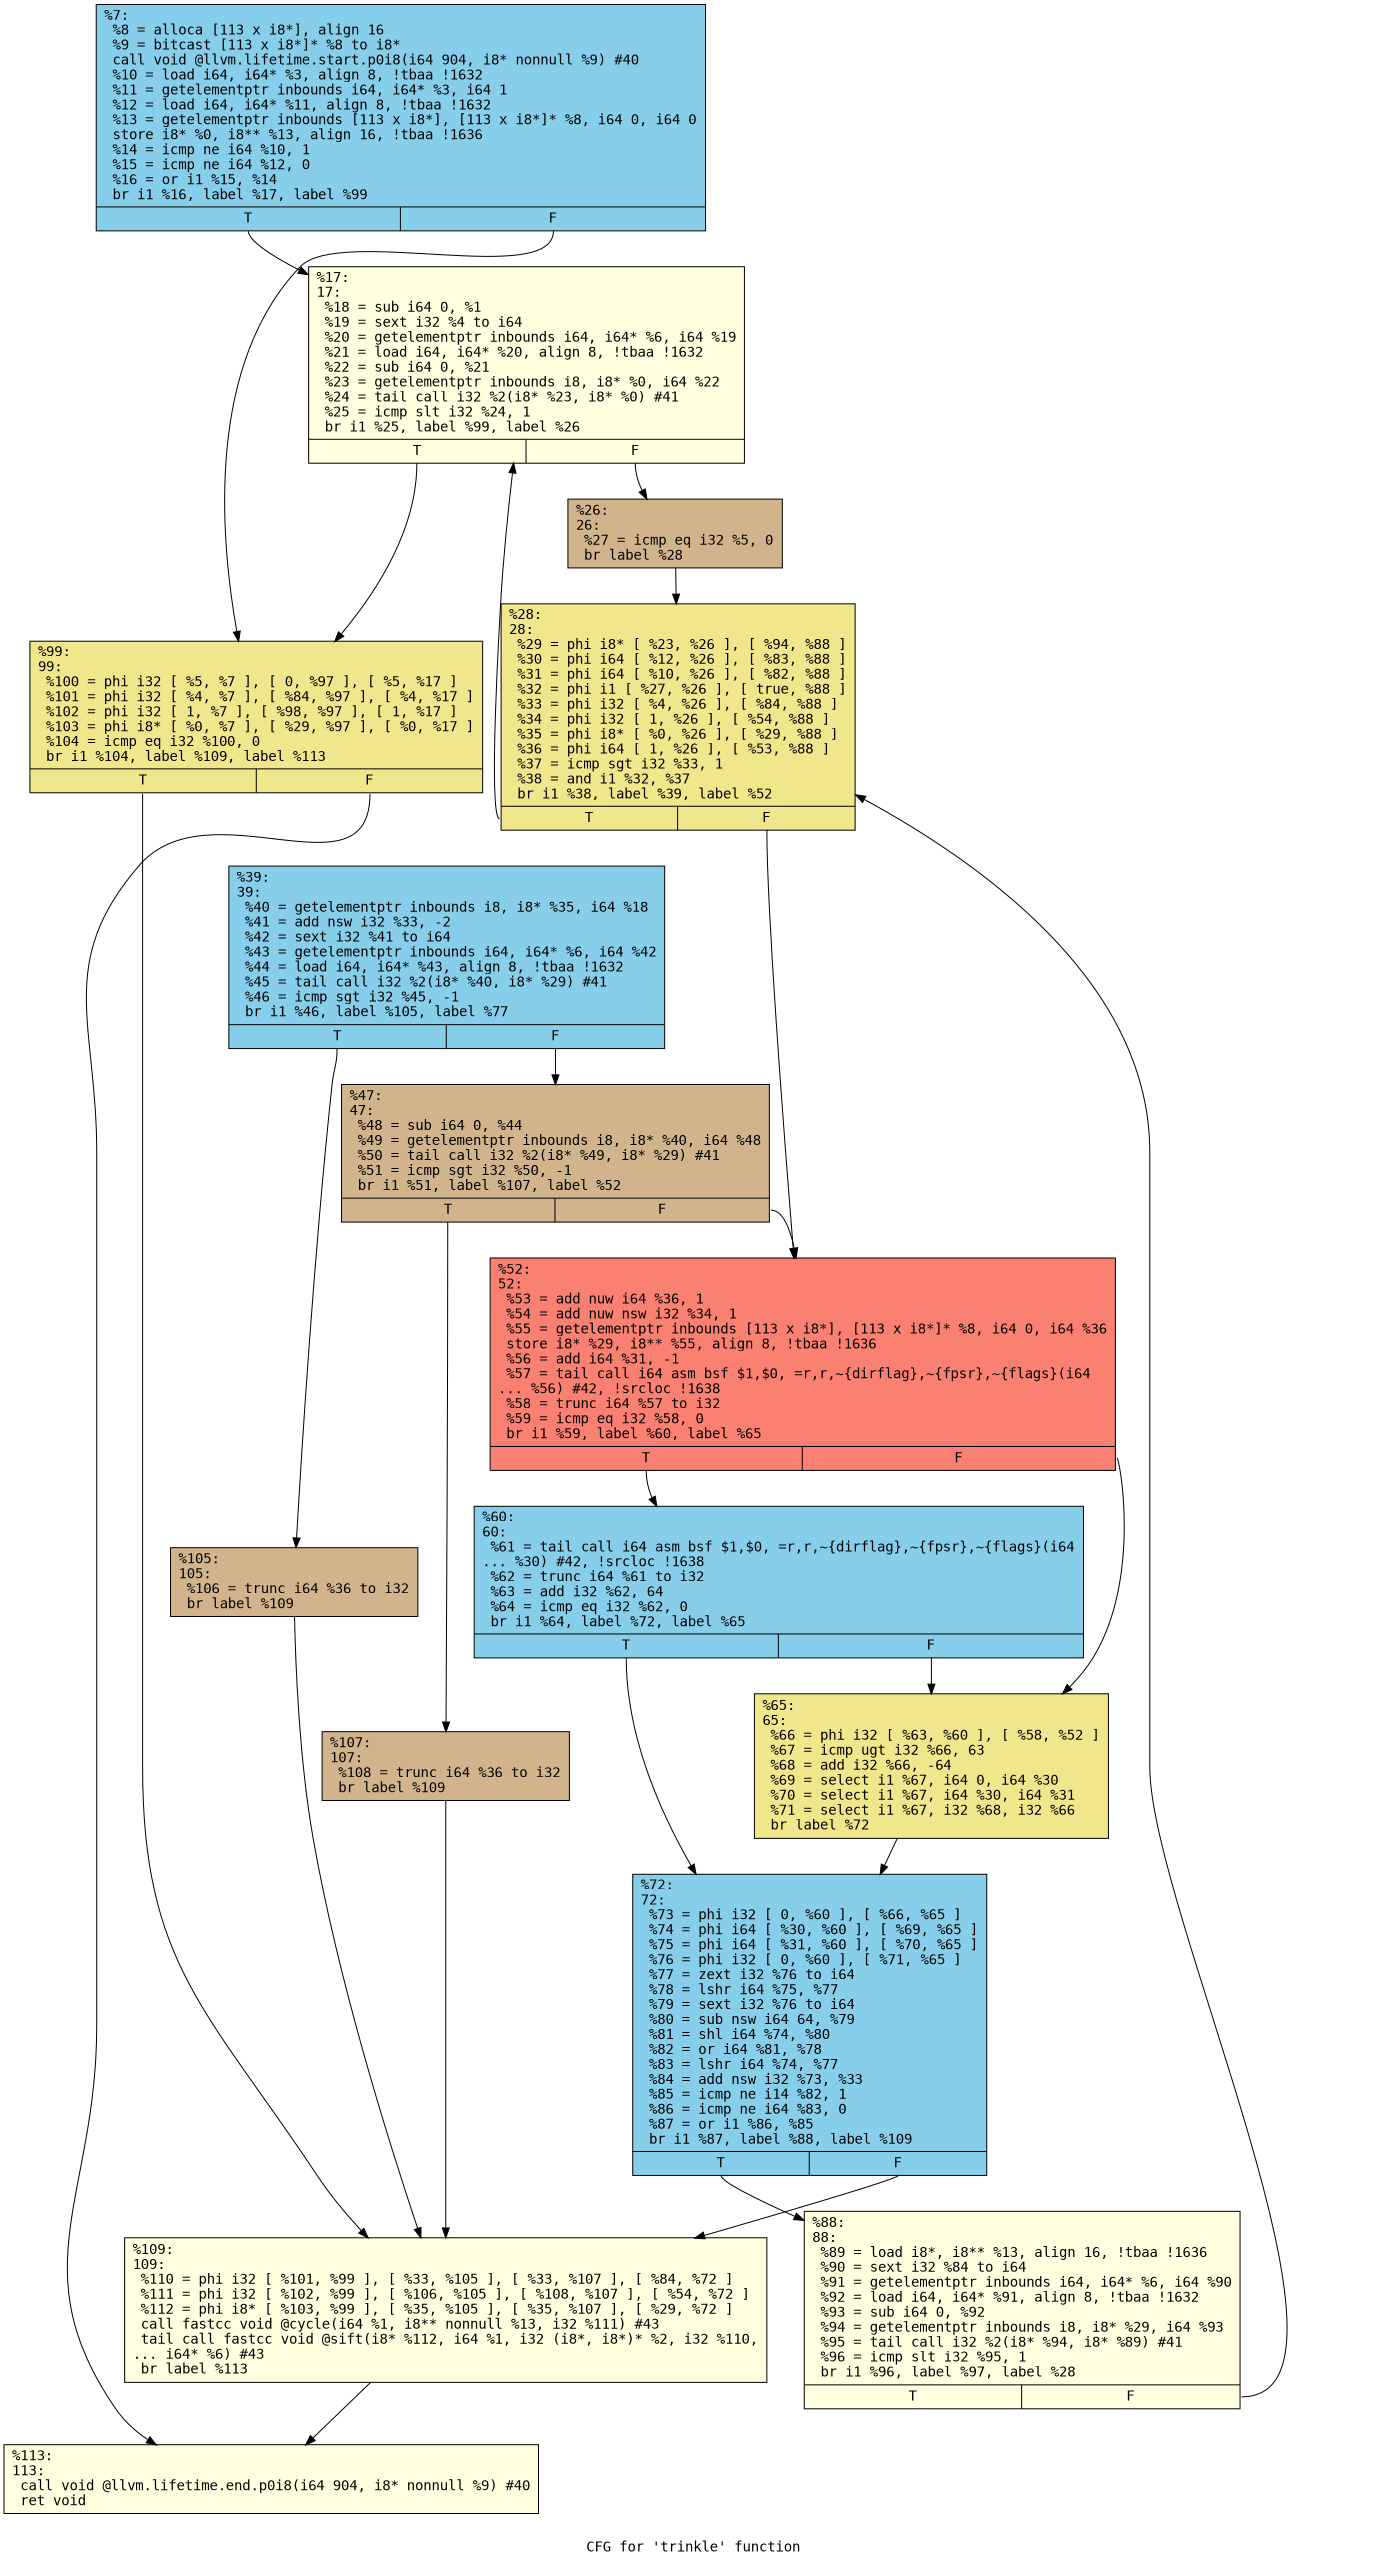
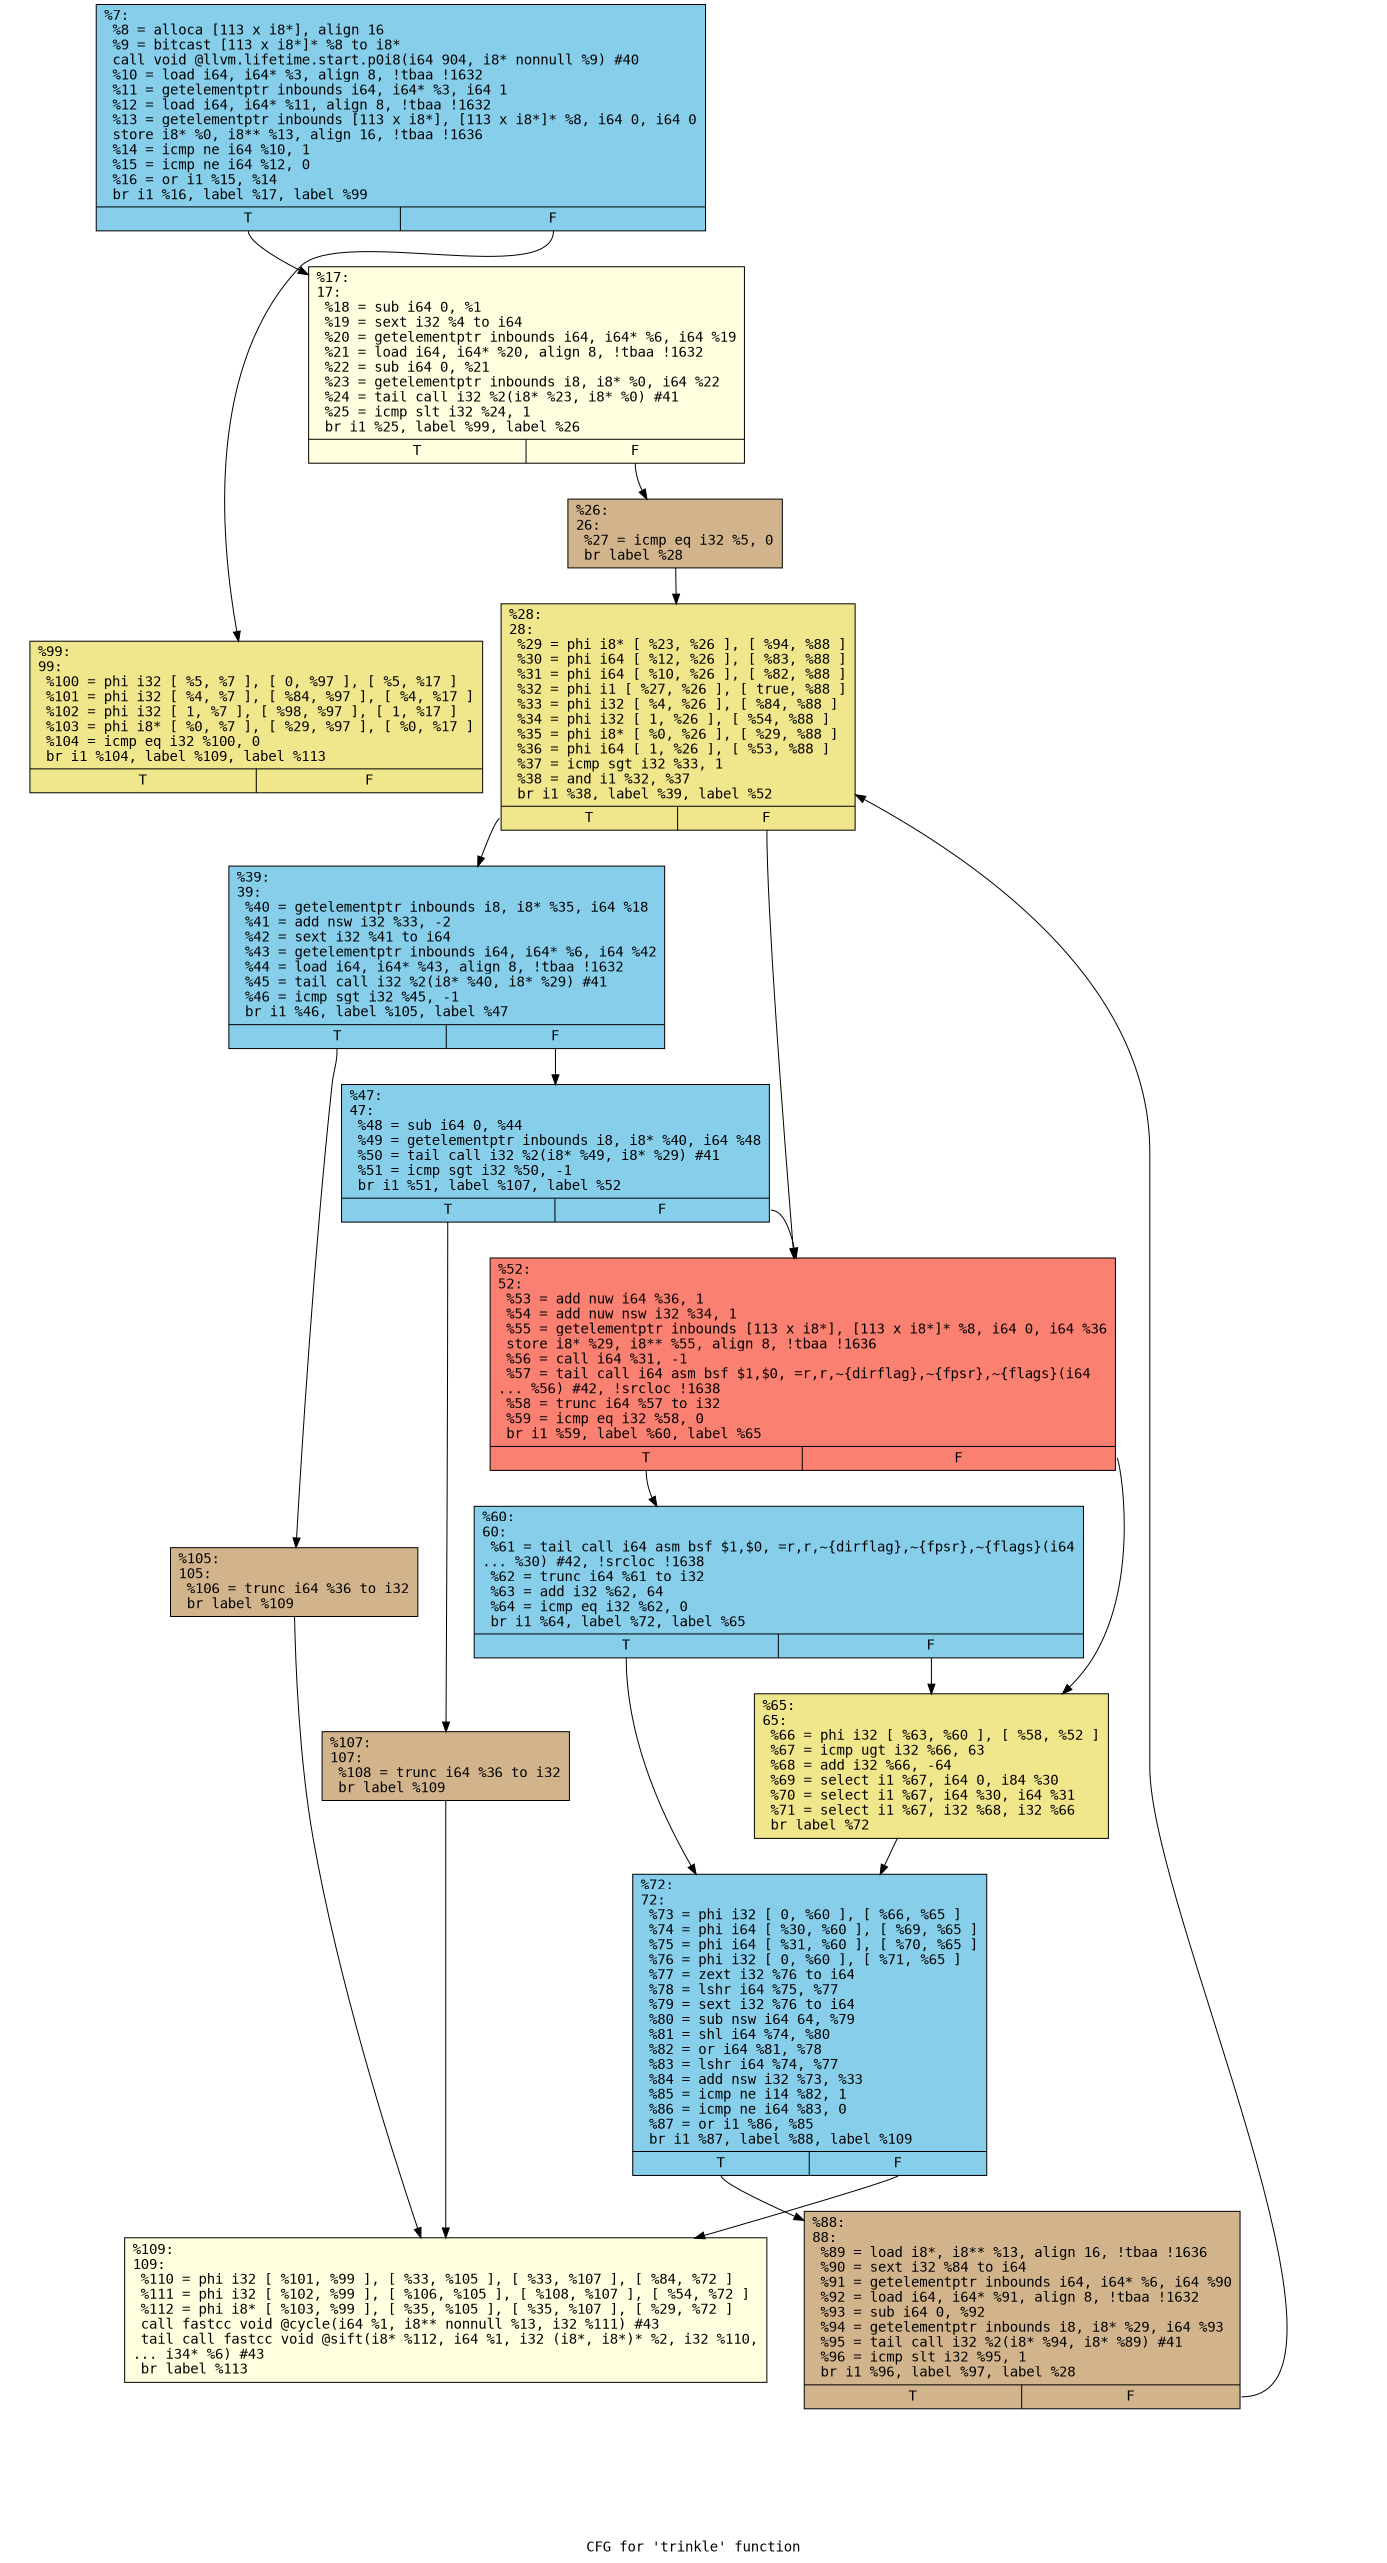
  digraph {
    fontname="DejaVu Sans Mono"
    label="CFG for 'trinkle' function"
    node [fillcolor=skyblue fontname="DejaVu Sans Mono" shape=record style=filled]
    edge [fontname="DejaVu Sans Mono" tailport=s0]
    n1 [label="{%7:\l  %8 = alloca [113 x i8*], align 16\l  %9 = bitcast [113 x i8*]* %8 to i8*\l  call void @llvm.lifetime.start.p0i8(i64 904, i8* nonnull %9) #40\l  %10 = load i64, i64* %3, align 8, !tbaa !1632\l  %11 = getelementptr inbounds i64, i64* %3, i64 1\l  %12 = load i64, i64* %11, align 8, !tbaa !1632\l  %13 = getelementptr inbounds [113 x i8*], [113 x i8*]* %8, i64 0, i64 0\l  store i8* %0, i8** %13, align 16, !tbaa !1636\l  %14 = icmp ne i64 %10, 1\l  %15 = icmp ne i64 %12, 0\l  %16 = or i1 %15, %14\l  br i1 %16, label %17, label %99\l|{<s0>T|<s1>F}}"]
    n2 [fillcolor=lightyellow label="{%17:\l17:                                               \l  %18 = sub i64 0, %1\l  %19 = sext i32 %4 to i64\l  %20 = getelementptr inbounds i64, i64* %6, i64 %19\l  %21 = load i64, i64* %20, align 8, !tbaa !1632\l  %22 = sub i64 0, %21\l  %23 = getelementptr inbounds i8, i8* %0, i64 %22\l  %24 = tail call i32 %2(i8* %23, i8* %0) #41\l  %25 = icmp slt i32 %24, 1\l  br i1 %25, label %99, label %26\l|{<s0>T|<s1>F}}"]
    n3 [fillcolor=khaki label="{%99:\l99:                                               \l  %100 = phi i32 [ %5, %7 ], [ 0, %97 ], [ %5, %17 ]\l  %101 = phi i32 [ %4, %7 ], [ %84, %97 ], [ %4, %17 ]\l  %102 = phi i32 [ 1, %7 ], [ %98, %97 ], [ 1, %17 ]\l  %103 = phi i8* [ %0, %7 ], [ %29, %97 ], [ %0, %17 ]\l  %104 = icmp eq i32 %100, 0\l  br i1 %104, label %109, label %113\l|{<s0>T|<s1>F}}"]
    n4 [fillcolor=tan label="{%26:\l26:                                               \l  %27 = icmp eq i32 %5, 0\l  br label %28\l}"]
-   n5 [fillcolor=lightyellow label="{%109:\l109:                                              \l  %110 = phi i32 [ %101, %99 ], [ %33, %105 ], [ %33, %107 ], [ %84, %72 ]\l  %111 = phi i32 [ %102, %99 ], [ %106, %105 ], [ %108, %107 ], [ %54, %72 ]\l  %112 = phi i8* [ %103, %99 ], [ %35, %105 ], [ %35, %107 ], [ %29, %72 ]\l  call fastcc void @cycle(i64 %1, i8** nonnull %13, i32 %111) #43\l  tail call fastcc void @sift(i8* %112, i64 %1, i32 (i8*, i8*)* %2, i32 %110,\l... i64* %6) #43\l  br label %113\l}"]
-   n6 [fillcolor=lightyellow label="{%113:\l113:                                              \l  call void @llvm.lifetime.end.p0i8(i64 904, i8* nonnull %9) #40\l  ret void\l}"]
+   n5 [fillcolor=lightyellow label="{%109:\l109:                                              \l  %110 = phi i32 [ %101, %99 ], [ %33, %105 ], [ %33, %107 ], [ %84, %72 ]\l  %111 = phi i32 [ %102, %99 ], [ %106, %105 ], [ %108, %107 ], [ %54, %72 ]\l  %112 = phi i8* [ %103, %99 ], [ %35, %105 ], [ %35, %107 ], [ %29, %72 ]\l  call fastcc void @cycle(i64 %1, i8** nonnull %13, i32 %111) #43\l  tail call fastcc void @sift(i8* %112, i64 %1, i32 (i8*, i8*)* %2, i32 %110,\l... i34* %6) #43\l  br label %113\l}"]
    n7 [fillcolor=khaki label="{%28:\l28:                                               \l  %29 = phi i8* [ %23, %26 ], [ %94, %88 ]\l  %30 = phi i64 [ %12, %26 ], [ %83, %88 ]\l  %31 = phi i64 [ %10, %26 ], [ %82, %88 ]\l  %32 = phi i1 [ %27, %26 ], [ true, %88 ]\l  %33 = phi i32 [ %4, %26 ], [ %84, %88 ]\l  %34 = phi i32 [ 1, %26 ], [ %54, %88 ]\l  %35 = phi i8* [ %0, %26 ], [ %29, %88 ]\l  %36 = phi i64 [ 1, %26 ], [ %53, %88 ]\l  %37 = icmp sgt i32 %33, 1\l  %38 = and i1 %32, %37\l  br i1 %38, label %39, label %52\l|{<s0>T|<s1>F}}"]
-   n8 [label="{%39:\l39:                                               \l  %40 = getelementptr inbounds i8, i8* %35, i64 %18\l  %41 = add nsw i32 %33, -2\l  %42 = sext i32 %41 to i64\l  %43 = getelementptr inbounds i64, i64* %6, i64 %42\l  %44 = load i64, i64* %43, align 8, !tbaa !1632\l  %45 = tail call i32 %2(i8* %40, i8* %29) #41\l  %46 = icmp sgt i32 %45, -1\l  br i1 %46, label %105, label %77\l|{<s0>T|<s1>F}}"]
-   n9 [fillcolor=salmon label="{%52:\l52:                                               \l  %53 = add nuw i64 %36, 1\l  %54 = add nuw nsw i32 %34, 1\l  %55 = getelementptr inbounds [113 x i8*], [113 x i8*]* %8, i64 0, i64 %36\l  store i8* %29, i8** %55, align 8, !tbaa !1636\l  %56 = add i64 %31, -1\l  %57 = tail call i64 asm bsf $1,$0, =r,r,~\{dirflag\},~\{fpsr\},~\{flags\}(i64\l... %56) #42, !srcloc !1638\l  %58 = trunc i64 %57 to i32\l  %59 = icmp eq i32 %58, 0\l  br i1 %59, label %60, label %65\l|{<s0>T|<s1>F}}"]
+   n8 [label="{%39:\l39:                                               \l  %40 = getelementptr inbounds i8, i8* %35, i64 %18\l  %41 = add nsw i32 %33, -2\l  %42 = sext i32 %41 to i64\l  %43 = getelementptr inbounds i64, i64* %6, i64 %42\l  %44 = load i64, i64* %43, align 8, !tbaa !1632\l  %45 = tail call i32 %2(i8* %40, i8* %29) #41\l  %46 = icmp sgt i32 %45, -1\l  br i1 %46, label %105, label %47\l|{<s0>T|<s1>F}}"]
+   n9 [fillcolor=salmon label="{%52:\l52:                                               \l  %53 = add nuw i64 %36, 1\l  %54 = add nuw nsw i32 %34, 1\l  %55 = getelementptr inbounds [113 x i8*], [113 x i8*]* %8, i64 0, i64 %36\l  store i8* %29, i8** %55, align 8, !tbaa !1636\l  %56 = call i64 %31, -1\l  %57 = tail call i64 asm bsf $1,$0, =r,r,~\{dirflag\},~\{fpsr\},~\{flags\}(i64\l... %56) #42, !srcloc !1638\l  %58 = trunc i64 %57 to i32\l  %59 = icmp eq i32 %58, 0\l  br i1 %59, label %60, label %65\l|{<s0>T|<s1>F}}"]
    n10 [fillcolor=tan label="{%105:\l105:                                              \l  %106 = trunc i64 %36 to i32\l  br label %109\l}"]
-   n11 [fillcolor=tan label="{%47:\l47:                                               \l  %48 = sub i64 0, %44\l  %49 = getelementptr inbounds i8, i8* %40, i64 %48\l  %50 = tail call i32 %2(i8* %49, i8* %29) #41\l  %51 = icmp sgt i32 %50, -1\l  br i1 %51, label %107, label %52\l|{<s0>T|<s1>F}}"]
+   n11 [label="{%47:\l47:                                               \l  %48 = sub i64 0, %44\l  %49 = getelementptr inbounds i8, i8* %40, i64 %48\l  %50 = tail call i32 %2(i8* %49, i8* %29) #41\l  %51 = icmp sgt i32 %50, -1\l  br i1 %51, label %107, label %52\l|{<s0>T|<s1>F}}"]
    n12 [label="{%60:\l60:                                               \l  %61 = tail call i64 asm bsf $1,$0, =r,r,~\{dirflag\},~\{fpsr\},~\{flags\}(i64\l... %30) #42, !srcloc !1638\l  %62 = trunc i64 %61 to i32\l  %63 = add i32 %62, 64\l  %64 = icmp eq i32 %62, 0\l  br i1 %64, label %72, label %65\l|{<s0>T|<s1>F}}"]
-   n13 [fillcolor=khaki label="{%65:\l65:                                               \l  %66 = phi i32 [ %63, %60 ], [ %58, %52 ]\l  %67 = icmp ugt i32 %66, 63\l  %68 = add i32 %66, -64\l  %69 = select i1 %67, i64 0, i64 %30\l  %70 = select i1 %67, i64 %30, i64 %31\l  %71 = select i1 %67, i32 %68, i32 %66\l  br label %72\l}"]
+   n13 [fillcolor=khaki label="{%65:\l65:                                               \l  %66 = phi i32 [ %63, %60 ], [ %58, %52 ]\l  %67 = icmp ugt i32 %66, 63\l  %68 = add i32 %66, -64\l  %69 = select i1 %67, i64 0, i84 %30\l  %70 = select i1 %67, i64 %30, i64 %31\l  %71 = select i1 %67, i32 %68, i32 %66\l  br label %72\l}"]
    n14 [fillcolor=tan label="{%107:\l107:                                              \l  %108 = trunc i64 %36 to i32\l  br label %109\l}"]
    n15 [label="{%72:\l72:                                               \l  %73 = phi i32 [ 0, %60 ], [ %66, %65 ]\l  %74 = phi i64 [ %30, %60 ], [ %69, %65 ]\l  %75 = phi i64 [ %31, %60 ], [ %70, %65 ]\l  %76 = phi i32 [ 0, %60 ], [ %71, %65 ]\l  %77 = zext i32 %76 to i64\l  %78 = lshr i64 %75, %77\l  %79 = sext i32 %76 to i64\l  %80 = sub nsw i64 64, %79\l  %81 = shl i64 %74, %80\l  %82 = or i64 %81, %78\l  %83 = lshr i64 %74, %77\l  %84 = add nsw i32 %73, %33\l  %85 = icmp ne i14 %82, 1\l  %86 = icmp ne i64 %83, 0\l  %87 = or i1 %86, %85\l  br i1 %87, label %88, label %109\l|{<s0>T|<s1>F}}"]
-   n16 [fillcolor=lightyellow label="{%88:\l88:                                               \l  %89 = load i8*, i8** %13, align 16, !tbaa !1636\l  %90 = sext i32 %84 to i64\l  %91 = getelementptr inbounds i64, i64* %6, i64 %90\l  %92 = load i64, i64* %91, align 8, !tbaa !1632\l  %93 = sub i64 0, %92\l  %94 = getelementptr inbounds i8, i8* %29, i64 %93\l  %95 = tail call i32 %2(i8* %94, i8* %89) #41\l  %96 = icmp slt i32 %95, 1\l  br i1 %96, label %97, label %28\l|{<s0>T|<s1>F}}"]
+   n16 [fillcolor=tan label="{%88:\l88:                                               \l  %89 = load i8*, i8** %13, align 16, !tbaa !1636\l  %90 = sext i32 %84 to i64\l  %91 = getelementptr inbounds i64, i64* %6, i64 %90\l  %92 = load i64, i64* %91, align 8, !tbaa !1632\l  %93 = sub i64 0, %92\l  %94 = getelementptr inbounds i8, i8* %29, i64 %93\l  %95 = tail call i32 %2(i8* %94, i8* %89) #41\l  %96 = icmp slt i32 %95, 1\l  br i1 %96, label %97, label %28\l|{<s0>T|<s1>F}}"]
    n1 -> n2
    n1 -> n3 [tailport=s1]
-   n2 -> n3
    n2 -> n4 [tailport=s1]
-   n3 -> n5
-   n3 -> n6 [tailport=s1]
    n4 -> n7
-   n5 -> n6
-   n7 -> n2
+   n7 -> n8
    n7 -> n9 [tailport=s1]
    n8 -> n10
    n8 -> n11 [tailport=s1]
    n9 -> n12
    n9 -> n13 [tailport=s1]
    n10 -> n5
    n11 -> n9 [tailport=s1]
    n11 -> n14
    n12 -> n13 [tailport=s1]
    n12 -> n15
    n13 -> n15
    n14 -> n5
    n15 -> n5 [tailport=s1]
    n15 -> n16
    n16 -> n7 [tailport=s1]
  }
